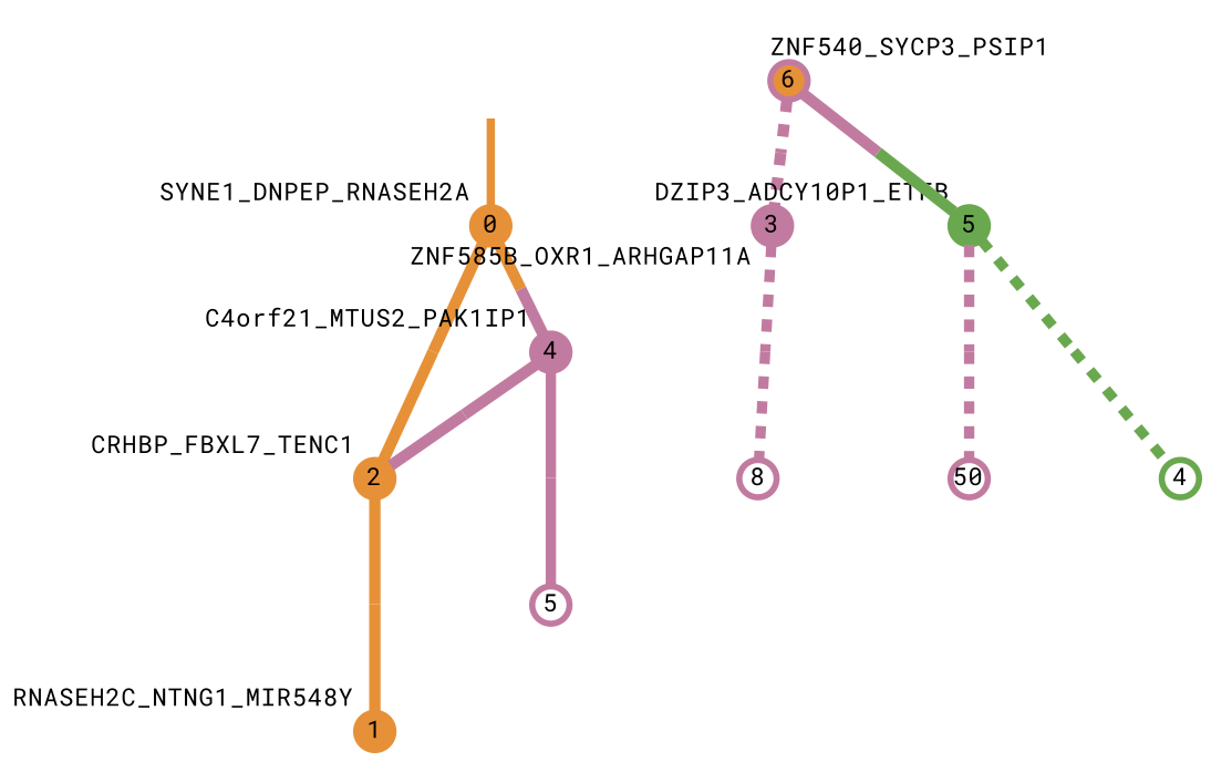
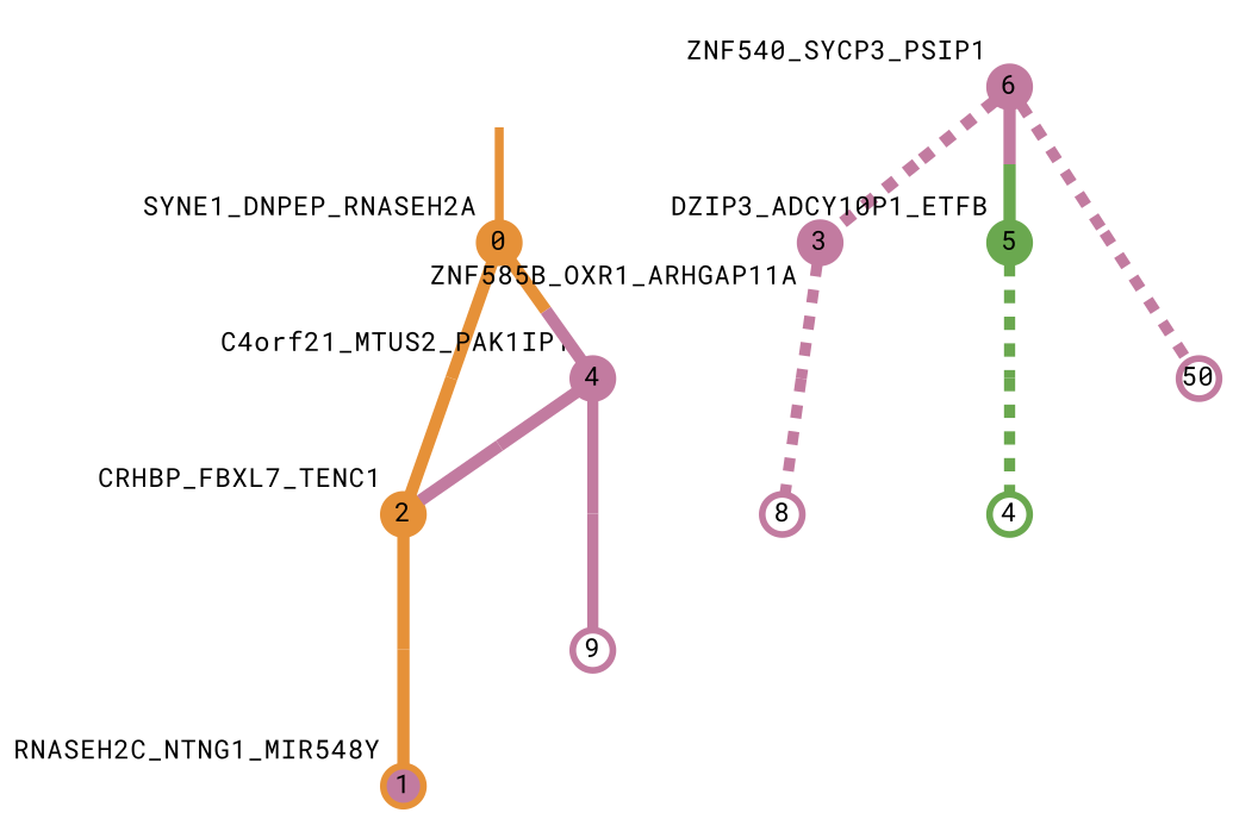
  strict digraph {
    fontname="Roboto Mono"
    forcelabels=true
    nodesep=0.7
    rankdir=TB
    ranksep=0.6
    splines=false
    node [color="#c27ba0ff" fillcolor="#c27ba0ff" fixedsize=true fontname="Roboto Mono" fontsize="12pt" penwidth=3 shape=circle style=filled]
    edge [arrowsize=0 color="#c27ba0ff;0.5:#c27ba0ff" fontname="Roboto Mono" minlen=2.0 penwidth=5.5 style=solid]
    0 [color="#e69138ff" fillcolor="#e69138ff" height=0.25 xlabel=SYNE1_DNPEP_RNASEH2A]
    2 [color="#e69138ff" fillcolor="#e69138ff" height=0.25 xlabel=CRHBP_FBXL7_TENC1]
    4 [height=0.25 xlabel=C4orf21_MTUS2_PAK1IP1]
-   1 [color="#e69138ff" fillcolor="#e69138ff" height=0.25 xlabel=RNASEH2C_NTNG1_MIR548Y]
-   9 [height=0.25 style=solid label=5]
-   6 [fillcolor="#e69138ff" height=0.25 xlabel=ZNF540_SYCP3_PSIP1]
+   1 [color="#e69138ff" height=0.25 xlabel=RNASEH2C_NTNG1_MIR548Y]
+   9 [height=0.25 style=solid]
+   6 [height=0.25 xlabel=ZNF540_SYCP3_PSIP1]
    3 [height=0.25 xlabel=ZNF585B_OXR1_ARHGAP11A]
    5 [color="#6aa84fff" fillcolor="#6aa84fff" height=0.25 xlabel=DZIP3_ADCY10P1_ETFB]
    n9 [height=0.25 label=50 style=solid]
    8 [height=0.25 style=solid]
    n11 [color="#6aa84fff" fillcolor="#6aa84fff" height=0.25 label=4 style=solid]
    normal [style=invis xlabel=SYNE1_DNPEP_RNASEH2A color="" fillcolor="" fixedsize="" fontsize="" shape=""]
    0 -> 2 [color="#e69138ff;0.5:#e69138ff"]
    0 -> 4 [color="#e69138ff;0.5:#c27ba0ff" minlen=1.111111044883728]
    2 -> 1 [color="#e69138ff;0.5:#e69138ff"]
    4 -> 2 [minlen=1.0]
    4 -> 9 [penwidth=5]
    6 -> 3 [minlen=1.7777776718139648 style=dashed]
    6 -> 5 [color="#c27ba0ff;0.5:#6aa84fff" minlen=1.0]
-   5 -> n9 [penwidth=5 style=dashed]
+   6 -> n9 [penwidth=5 style=dashed]
    3 -> 8 [penwidth=5 style=dashed]
    5 -> n11 [color="#6aa84fff;0.5:#6aa84fff" penwidth=5 style=dashed]
    normal -> 0 [color="#e69138ff" penwidth=4 minlen=""]
  }
